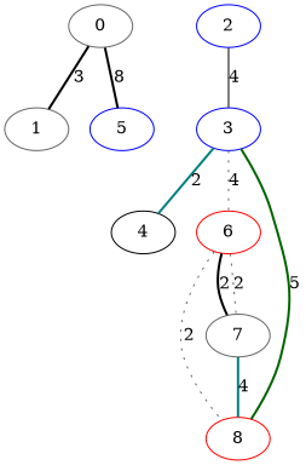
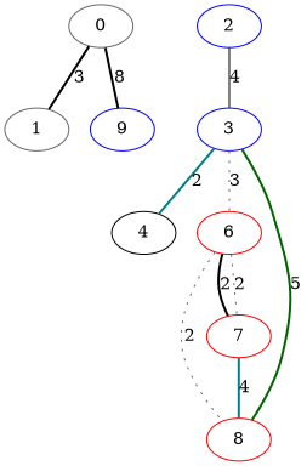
  graph {
    fontname="DejaVu Serif"
    node [color=gray40 fontname="DejaVu Serif" weight=1]
    edge [color=black fontname="DejaVu Serif" style=bold]
    0
    1
-   9 [color=blue weight=4 label=5]
+   9 [color=blue weight=4]
    2 [color=blue]
    3 [color=blue]
    4 [color=black]
    6 [color=red]
    8 [color=red]
-   7
+   7 [color=red]
    0 -- 1 [label=3]
    0 -- 9 [label=8]
    2 -- 3 [label=4 style=solid]
    3 -- 4 [color=teal label=2]
-   3 -- 6 [color=gray40 label=4 style=dotted]
+   3 -- 6 [color=gray40 label=3 style=dotted]
    3 -- 8 [color=darkgreen label=5]
    6 -- 8 [color=gray40 label=2 style=dotted]
    6 -- 7 [label=2]
    6 -- 7 [color=gray40 label=2 style=dotted]
    7 -- 8 [color=teal label=4]
  }
